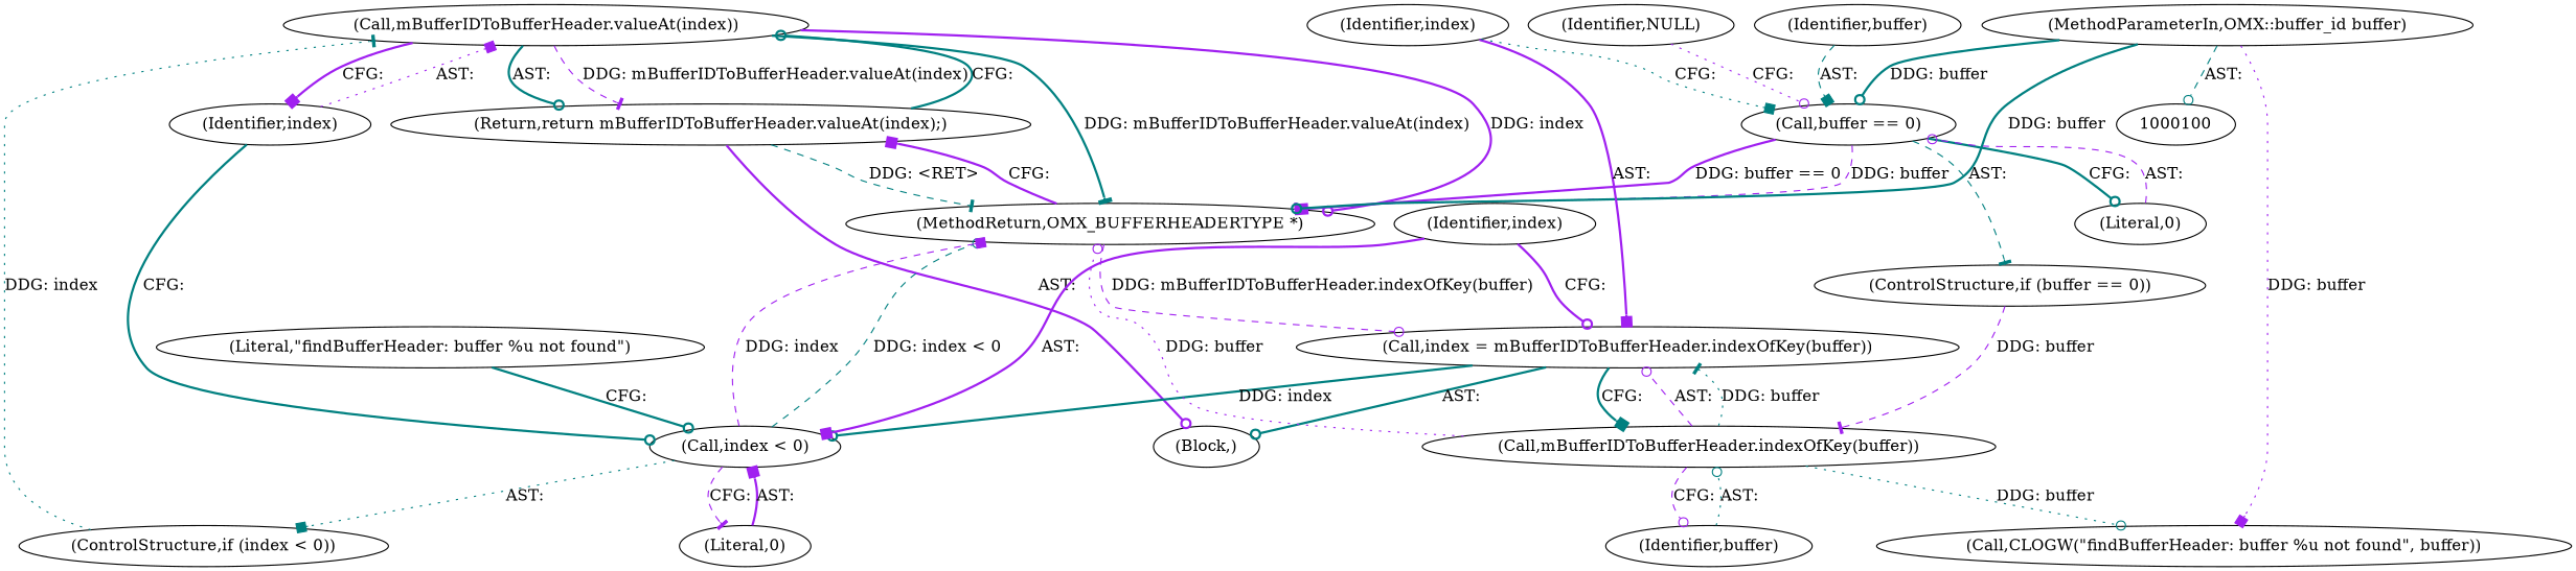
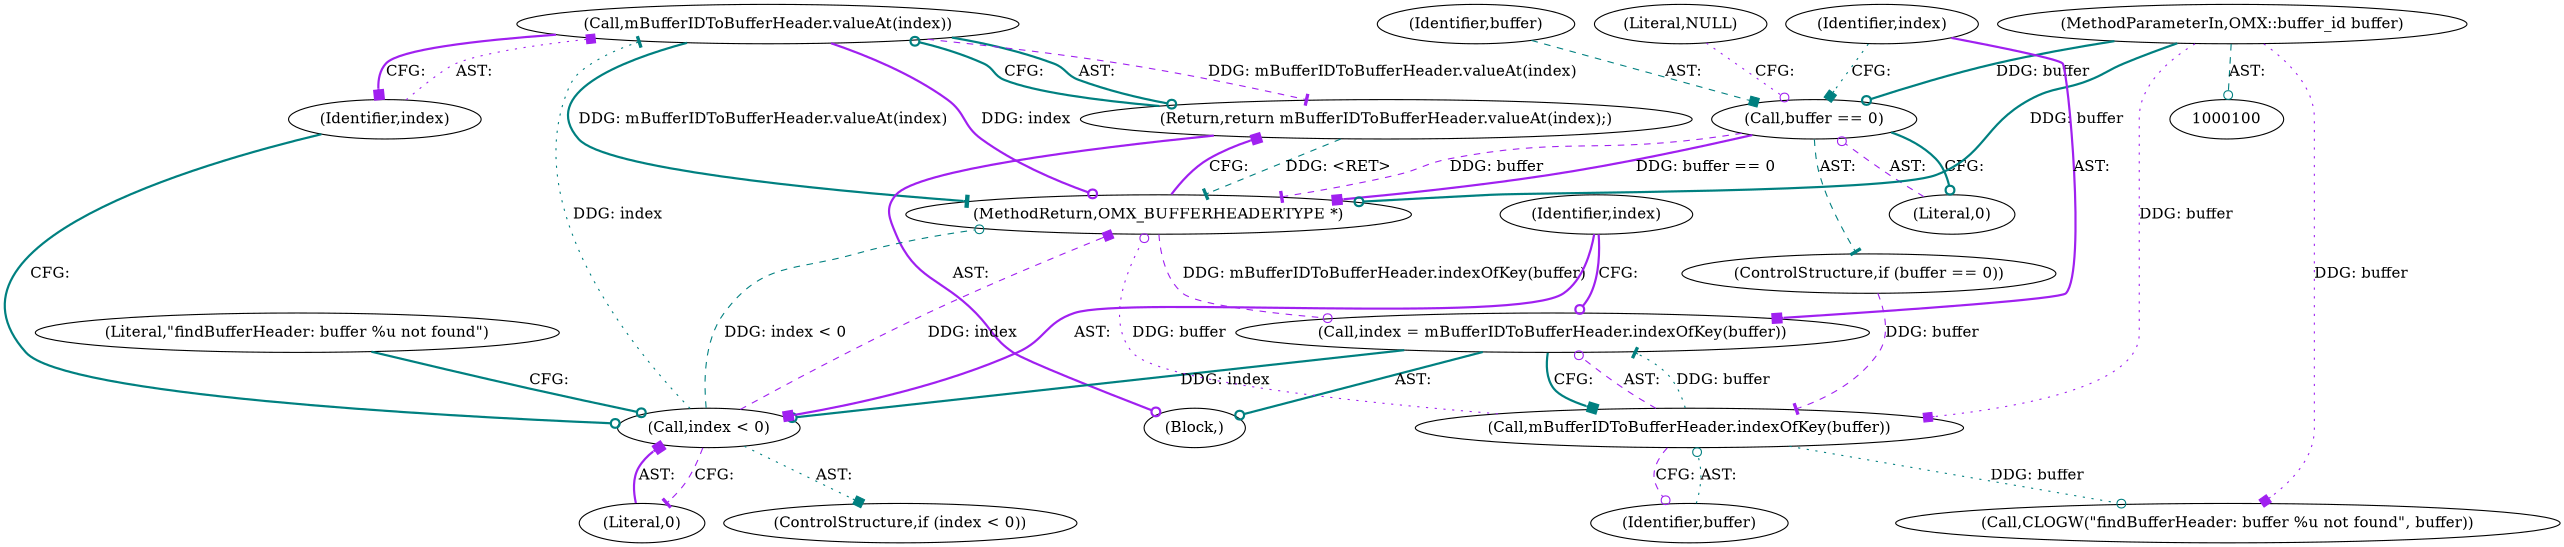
  digraph {
    edge [arrowhead=odot color=purple style=bold]
    n1 [label="(Call,mBufferIDToBufferHeader.valueAt(index))"]
    n2 [label="(Return,return mBufferIDToBufferHeader.valueAt(index);)"]
    n3 [label="(MethodReturn,OMX_BUFFERHEADERTYPE *)"]
    n4 [label="(Identifier,index)"]
    n5 [label="(Block,)"]
    n6 [label="(Call,index = mBufferIDToBufferHeader.indexOfKey(buffer))"]
    n7 [label="(Call,index < 0)"]
    n8 [label="(ControlStructure,if (index < 0))"]
    n9 [label="(Literal,0)"]
    n10 [label="(Call,mBufferIDToBufferHeader.indexOfKey(buffer))"]
    n11 [label="(Identifier,buffer)"]
    n12 [label="(Call,CLOGW(\"findBufferHeader: buffer %u not found\", buffer))"]
    n13 [label="(Call,buffer == 0)"]
    n14 [label="(ControlStructure,if (buffer == 0))"]
    n15 [label="(Literal,0)"]
    n16 [label="(MethodParameterIn,OMX::buffer_id buffer)"]
    1000100
    n18 [label="(Identifier,buffer)"]
    n19 [label="(Identifier,index)"]
    n20 [label="(Literal,\"findBufferHeader: buffer %u not found\")"]
    n21 [label="(Identifier,index)"]
-   n22 [label="(Identifier,NULL)"]
+   n22 [label="(Literal,NULL)"]
    n1 -> n2 [color=teal label="AST: "]
    n1 -> n2 [arrowhead=tee label="DDG: mBufferIDToBufferHeader.valueAt(index)" style=dashed]
    n1 -> n3 [arrowhead=tee color=teal label="DDG: mBufferIDToBufferHeader.valueAt(index)"]
    n1 -> n3 [label="DDG: index"]
    n1 -> n4 [arrowhead=box label="CFG: "]
    n2 -> n1 [color=teal label="CFG: "]
    n2 -> n3 [arrowhead=tee color=teal label="DDG: <RET>" style=dashed]
    n2 -> n5 [label="AST: "]
    n3 -> n2 [arrowhead=box label="CFG: "]
    n3 -> n6 [label="DDG: mBufferIDToBufferHeader.indexOfKey(buffer)" style=dashed]
    n4 -> n1 [arrowhead=box label="AST: " style=dotted]
    n4 -> n7 [color=teal label="CFG: "]
    n6 -> n5 [color=teal label="AST: "]
    n6 -> n7 [color=teal label="DDG: index"]
    n6 -> n10 [arrowhead=box color=teal label="CFG: "]
-   n8 -> n1 [arrowhead=tee color=teal label="DDG: index" style=dotted]
+   n7 -> n1 [arrowhead=tee color=teal label="DDG: index" style=dotted]
    n7 -> n3 [color=teal label="DDG: index < 0" style=dashed]
    n7 -> n3 [arrowhead=box label="DDG: index" style=dashed]
    n7 -> n8 [arrowhead=box color=teal label="AST: " style=dotted]
    n7 -> n9 [arrowhead=tee label="CFG: " style=dashed]
    n9 -> n7 [arrowhead=box label="AST: "]
    n10 -> n3 [label="DDG: buffer" style=dotted]
    n10 -> n6 [label="AST: " style=dashed]
    n10 -> n6 [arrowhead=tee color=teal label="DDG: buffer" style=dotted]
    n10 -> n11 [label="CFG: " style=dashed]
    n10 -> n12 [color=teal label="DDG: buffer" style=dotted]
    n11 -> n10 [color=teal label="AST: " style=dotted]
    n13 -> n3 [arrowhead=box label="DDG: buffer == 0"]
    n13 -> n3 [arrowhead=tee label="DDG: buffer" style=dashed]
    n13 -> n14 [arrowhead=tee color=teal label="AST: " style=dashed]
    n13 -> n15 [color=teal label="CFG: "]
    n14 -> n10 [arrowhead=tee label="DDG: buffer" style=dashed]
    n15 -> n13 [label="AST: " style=dashed]
    n16 -> n3 [color=teal label="DDG: buffer"]
+   n16 -> n10 [arrowhead=box label="DDG: buffer" style=dotted]
    n16 -> n12 [arrowhead=box label="DDG: buffer" style=dotted]
    n16 -> n13 [color=teal label="DDG: buffer"]
    n16 -> 1000100 [color=teal label="AST: " style=dashed]
    n18 -> n13 [arrowhead=box color=teal label="AST: " style=dashed]
    n19 -> n6 [arrowhead=box label="AST: "]
    n19 -> n13 [arrowhead=box color=teal label="CFG: " style=dotted]
    n20 -> n7 [color=teal label="CFG: "]
    n21 -> n6 [label="CFG: "]
    n21 -> n7 [arrowhead=box label="AST: "]
    n22 -> n13 [label="CFG: " style=dotted]
  }
